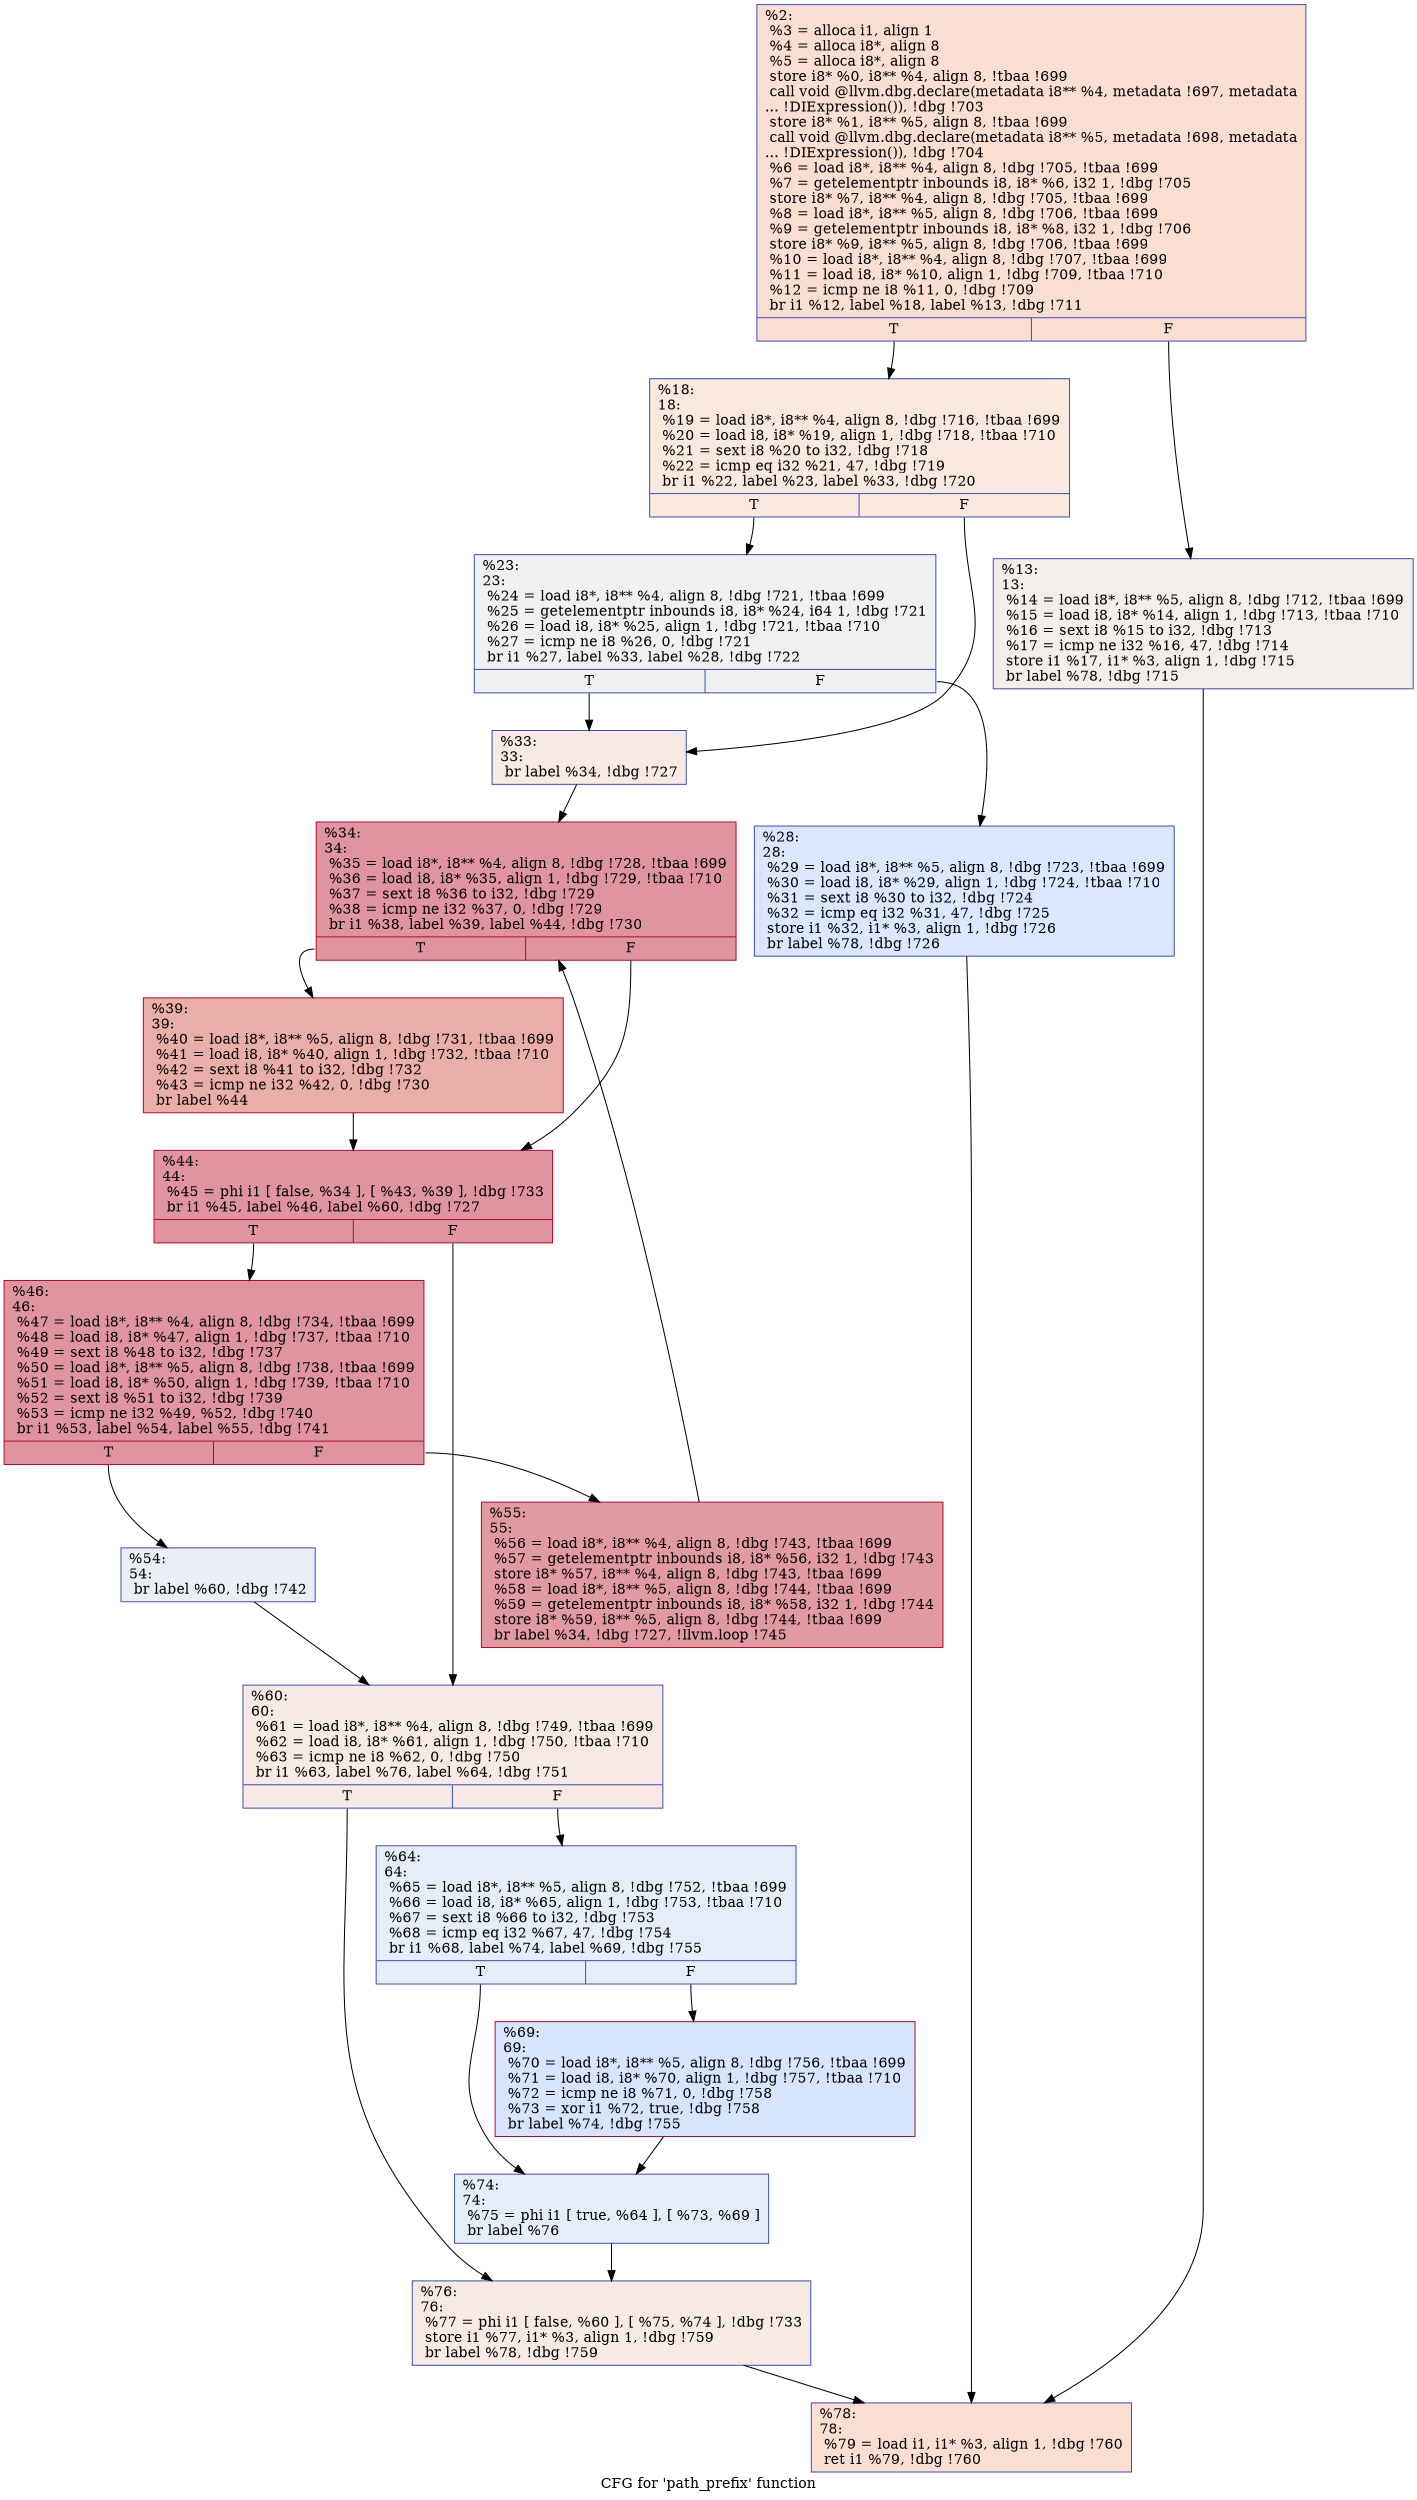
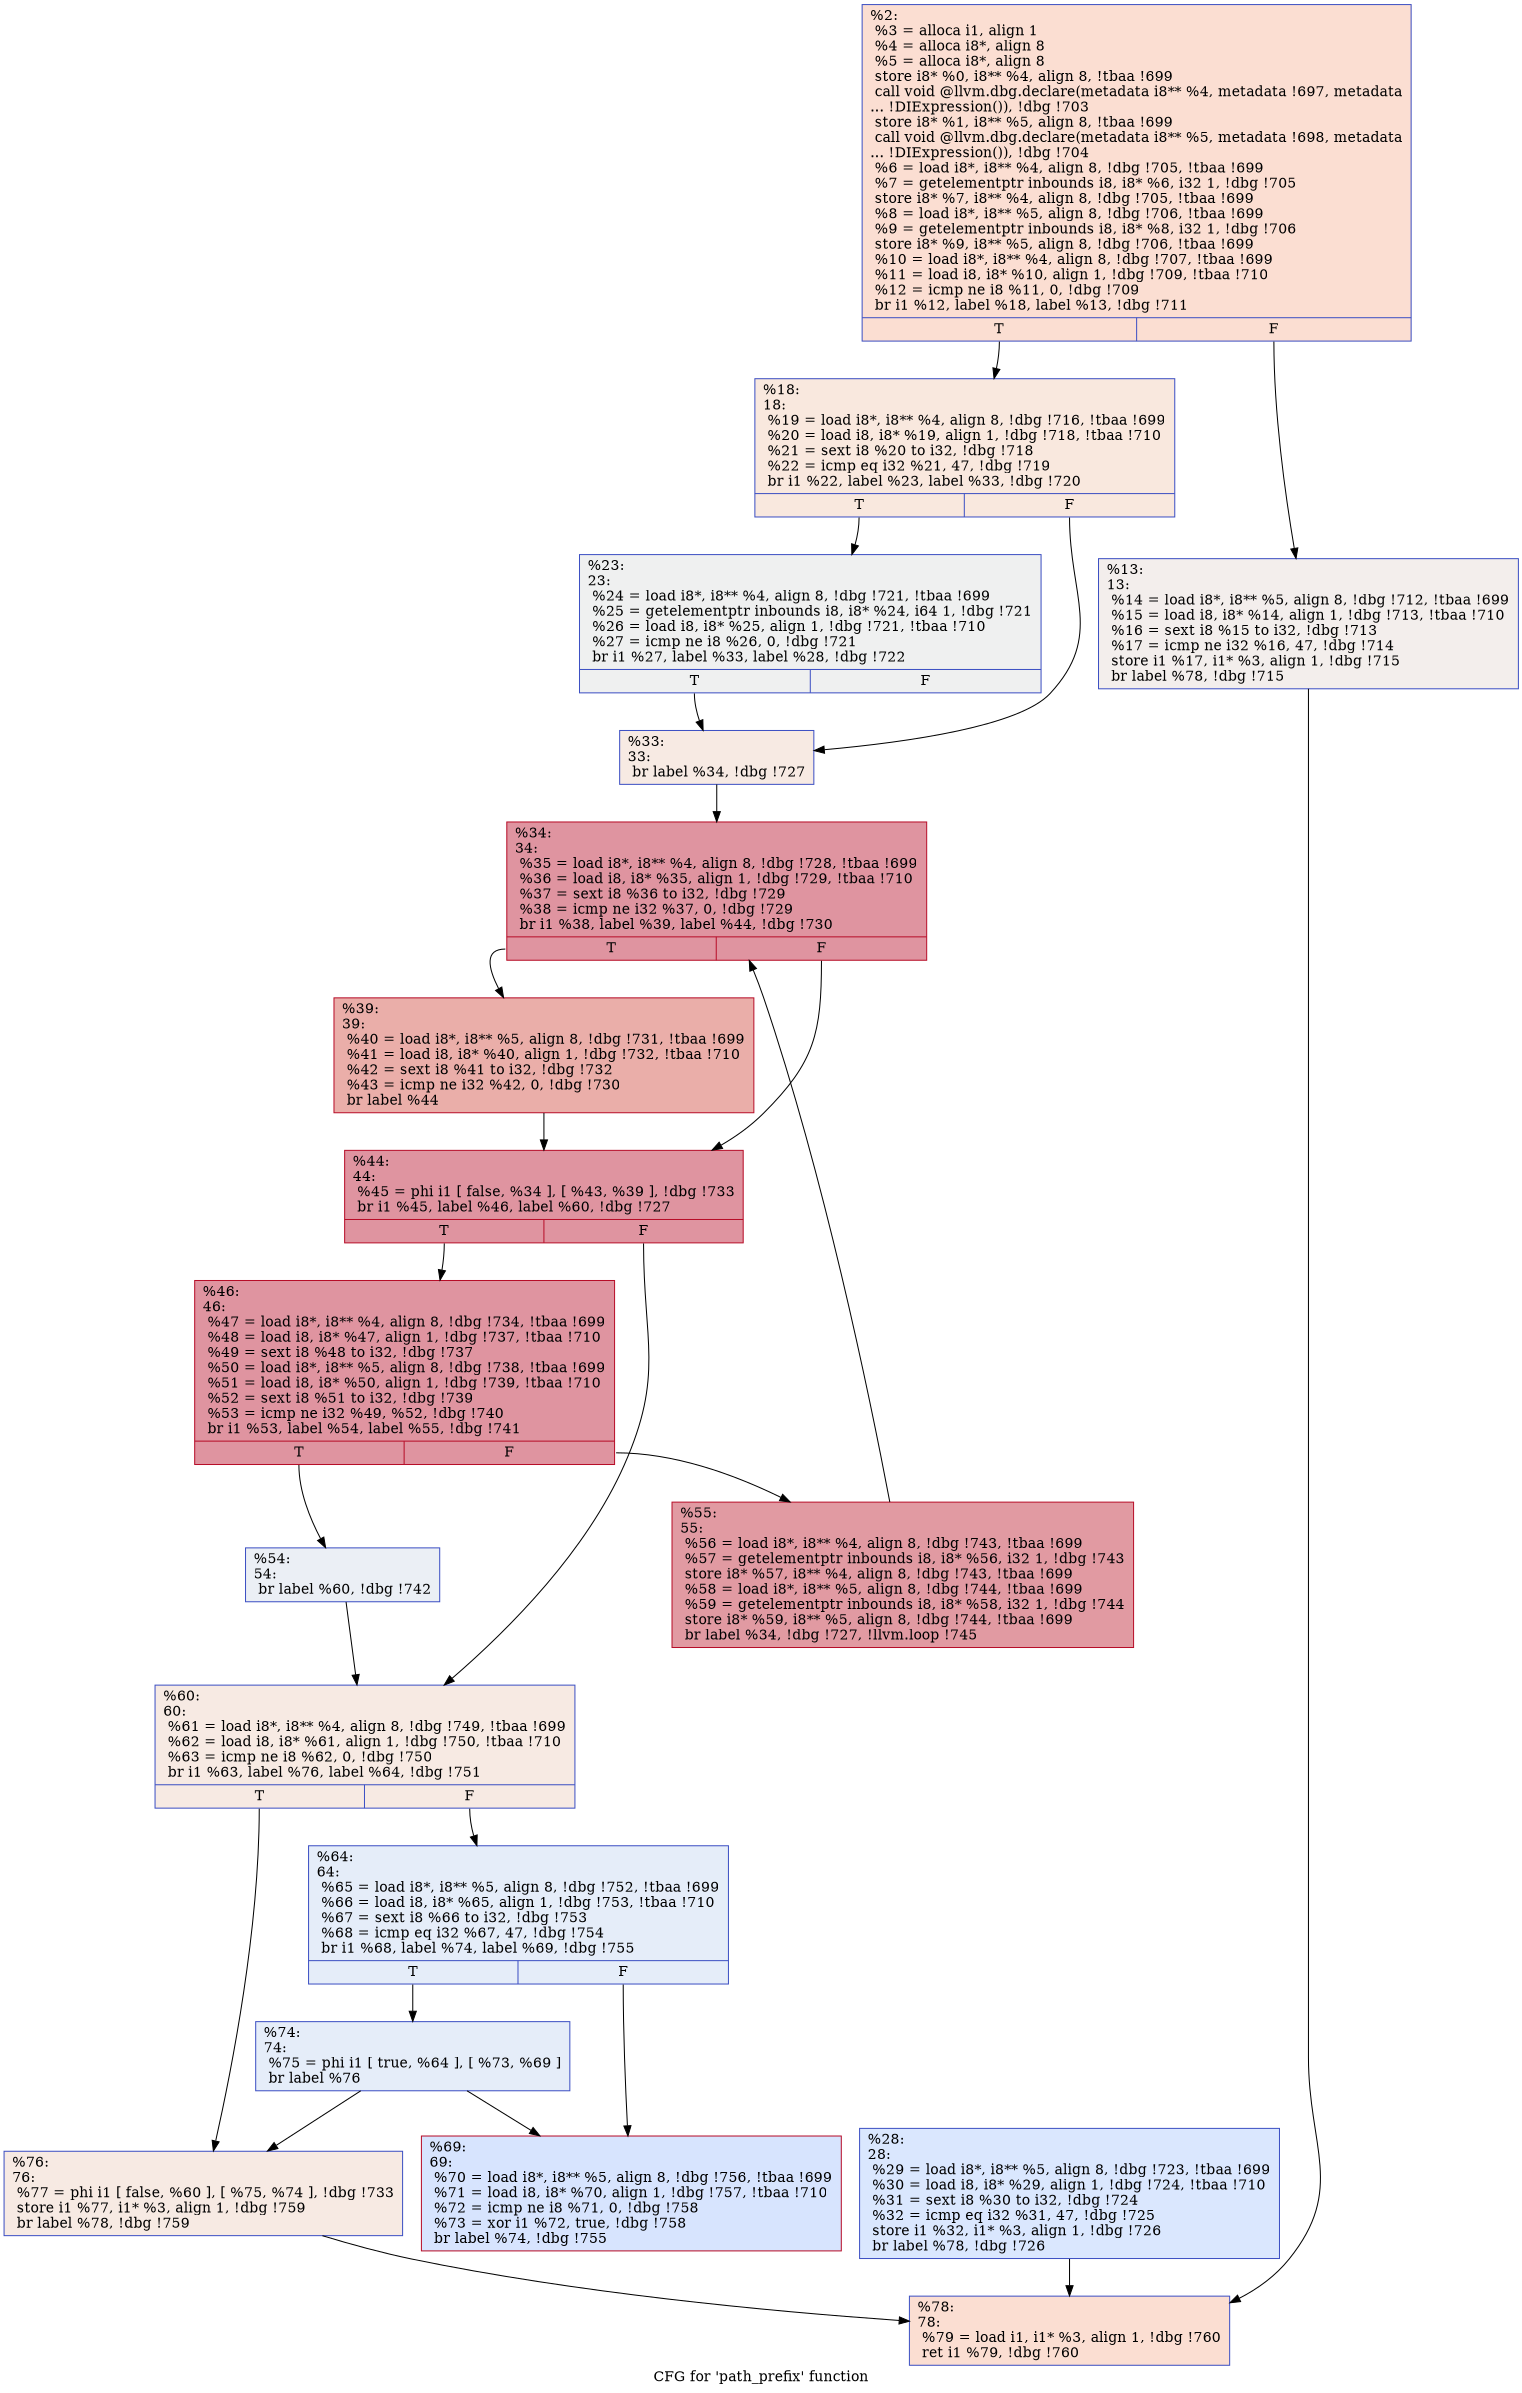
  digraph {
    label="CFG for 'path_prefix' function"
    node [color="#3d50c3ff" fillcolor="#eed0c070" shape=record style=filled]
    n1 [fillcolor="#f7b59970" label="{%2:\l  %3 = alloca i1, align 1\l  %4 = alloca i8*, align 8\l  %5 = alloca i8*, align 8\l  store i8* %0, i8** %4, align 8, !tbaa !699\l  call void @llvm.dbg.declare(metadata i8** %4, metadata !697, metadata\l... !DIExpression()), !dbg !703\l  store i8* %1, i8** %5, align 8, !tbaa !699\l  call void @llvm.dbg.declare(metadata i8** %5, metadata !698, metadata\l... !DIExpression()), !dbg !704\l  %6 = load i8*, i8** %4, align 8, !dbg !705, !tbaa !699\l  %7 = getelementptr inbounds i8, i8* %6, i32 1, !dbg !705\l  store i8* %7, i8** %4, align 8, !dbg !705, !tbaa !699\l  %8 = load i8*, i8** %5, align 8, !dbg !706, !tbaa !699\l  %9 = getelementptr inbounds i8, i8* %8, i32 1, !dbg !706\l  store i8* %9, i8** %5, align 8, !dbg !706, !tbaa !699\l  %10 = load i8*, i8** %4, align 8, !dbg !707, !tbaa !699\l  %11 = load i8, i8* %10, align 1, !dbg !709, !tbaa !710\l  %12 = icmp ne i8 %11, 0, !dbg !709\l  br i1 %12, label %18, label %13, !dbg !711\l|{<s0>T|<s1>F}}"]
    n2 [fillcolor="#f2cab570" label="{%18:\l18:                                               \l  %19 = load i8*, i8** %4, align 8, !dbg !716, !tbaa !699\l  %20 = load i8, i8* %19, align 1, !dbg !718, !tbaa !710\l  %21 = sext i8 %20 to i32, !dbg !718\l  %22 = icmp eq i32 %21, 47, !dbg !719\l  br i1 %22, label %23, label %33, !dbg !720\l|{<s0>T|<s1>F}}"]
    n3 [fillcolor="#e3d9d370" label="{%13:\l13:                                               \l  %14 = load i8*, i8** %5, align 8, !dbg !712, !tbaa !699\l  %15 = load i8, i8* %14, align 1, !dbg !713, !tbaa !710\l  %16 = sext i8 %15 to i32, !dbg !713\l  %17 = icmp ne i32 %16, 47, !dbg !714\l  store i1 %17, i1* %3, align 1, !dbg !715\l  br label %78, !dbg !715\l}"]
    n4 [fillcolor="#dbdcde70" label="{%23:\l23:                                               \l  %24 = load i8*, i8** %4, align 8, !dbg !721, !tbaa !699\l  %25 = getelementptr inbounds i8, i8* %24, i64 1, !dbg !721\l  %26 = load i8, i8* %25, align 1, !dbg !721, !tbaa !710\l  %27 = icmp ne i8 %26, 0, !dbg !721\l  br i1 %27, label %33, label %28, !dbg !722\l|{<s0>T|<s1>F}}"]
    n5 [label="{%33:\l33:                                               \l  br label %34, !dbg !727\l}"]
    n6 [fillcolor="#f7b59970" label="{%78:\l78:                                               \l  %79 = load i1, i1* %3, align 1, !dbg !760\l  ret i1 %79, !dbg !760\l}"]
    n7 [fillcolor="#abc8fd70" label="{%28:\l28:                                               \l  %29 = load i8*, i8** %5, align 8, !dbg !723, !tbaa !699\l  %30 = load i8, i8* %29, align 1, !dbg !724, !tbaa !710\l  %31 = sext i8 %30 to i32, !dbg !724\l  %32 = icmp eq i32 %31, 47, !dbg !725\l  store i1 %32, i1* %3, align 1, !dbg !726\l  br label %78, !dbg !726\l}"]
    n8 [color="#b70d28ff" fillcolor="#b70d2870" label="{%34:\l34:                                               \l  %35 = load i8*, i8** %4, align 8, !dbg !728, !tbaa !699\l  %36 = load i8, i8* %35, align 1, !dbg !729, !tbaa !710\l  %37 = sext i8 %36 to i32, !dbg !729\l  %38 = icmp ne i32 %37, 0, !dbg !729\l  br i1 %38, label %39, label %44, !dbg !730\l|{<s0>T|<s1>F}}"]
    n9 [color="#b70d28ff" fillcolor="#d0473d70" label="{%39:\l39:                                               \l  %40 = load i8*, i8** %5, align 8, !dbg !731, !tbaa !699\l  %41 = load i8, i8* %40, align 1, !dbg !732, !tbaa !710\l  %42 = sext i8 %41 to i32, !dbg !732\l  %43 = icmp ne i32 %42, 0, !dbg !730\l  br label %44\l}"]
    n10 [color="#b70d28ff" fillcolor="#b70d2870" label="{%44:\l44:                                               \l  %45 = phi i1 [ false, %34 ], [ %43, %39 ], !dbg !733\l  br i1 %45, label %46, label %60, !dbg !727\l|{<s0>T|<s1>F}}"]
    n11 [color="#b70d28ff" fillcolor="#b70d2870" label="{%46:\l46:                                               \l  %47 = load i8*, i8** %4, align 8, !dbg !734, !tbaa !699\l  %48 = load i8, i8* %47, align 1, !dbg !737, !tbaa !710\l  %49 = sext i8 %48 to i32, !dbg !737\l  %50 = load i8*, i8** %5, align 8, !dbg !738, !tbaa !699\l  %51 = load i8, i8* %50, align 1, !dbg !739, !tbaa !710\l  %52 = sext i8 %51 to i32, !dbg !739\l  %53 = icmp ne i32 %49, %52, !dbg !740\l  br i1 %53, label %54, label %55, !dbg !741\l|{<s0>T|<s1>F}}"]
    n12 [label="{%60:\l60:                                               \l  %61 = load i8*, i8** %4, align 8, !dbg !749, !tbaa !699\l  %62 = load i8, i8* %61, align 1, !dbg !750, !tbaa !710\l  %63 = icmp ne i8 %62, 0, !dbg !750\l  br i1 %63, label %76, label %64, !dbg !751\l|{<s0>T|<s1>F}}"]
    n13 [fillcolor="#d1dae970" label="{%54:\l54:                                               \l  br label %60, !dbg !742\l}"]
    n14 [color="#b70d28ff" fillcolor="#bb1b2c70" label="{%55:\l55:                                               \l  %56 = load i8*, i8** %4, align 8, !dbg !743, !tbaa !699\l  %57 = getelementptr inbounds i8, i8* %56, i32 1, !dbg !743\l  store i8* %57, i8** %4, align 8, !dbg !743, !tbaa !699\l  %58 = load i8*, i8** %5, align 8, !dbg !744, !tbaa !699\l  %59 = getelementptr inbounds i8, i8* %58, i32 1, !dbg !744\l  store i8* %59, i8** %5, align 8, !dbg !744, !tbaa !699\l  br label %34, !dbg !727, !llvm.loop !745\l}"]
    n15 [label="{%76:\l76:                                               \l  %77 = phi i1 [ false, %60 ], [ %75, %74 ], !dbg !733\l  store i1 %77, i1* %3, align 1, !dbg !759\l  br label %78, !dbg !759\l}"]
    n16 [fillcolor="#c5d6f270" label="{%64:\l64:                                               \l  %65 = load i8*, i8** %5, align 8, !dbg !752, !tbaa !699\l  %66 = load i8, i8* %65, align 1, !dbg !753, !tbaa !710\l  %67 = sext i8 %66 to i32, !dbg !753\l  %68 = icmp eq i32 %67, 47, !dbg !754\l  br i1 %68, label %74, label %69, !dbg !755\l|{<s0>T|<s1>F}}"]
    n17 [fillcolor="#c5d6f270" label="{%74:\l74:                                               \l  %75 = phi i1 [ true, %64 ], [ %73, %69 ]\l  br label %76\l}"]
    n18 [color="#b70d28ff" fillcolor="#a5c3fe70" label="{%69:\l69:                                               \l  %70 = load i8*, i8** %5, align 8, !dbg !756, !tbaa !699\l  %71 = load i8, i8* %70, align 1, !dbg !757, !tbaa !710\l  %72 = icmp ne i8 %71, 0, !dbg !758\l  %73 = xor i1 %72, true, !dbg !758\l  br label %74, !dbg !755\l}"]
    n1 -> n2 [tailport=s0]
    n1 -> n3 [tailport=s1]
    n2 -> n4 [tailport=s0]
    n2 -> n5 [tailport=s1]
    n3 -> n6
    n4 -> n5 [tailport=s0]
-   n4 -> n7 [tailport=s1]
    n5 -> n8
    n7 -> n6
    n8 -> n9 [tailport=s0]
    n8 -> n10 [tailport=s1]
    n9 -> n10
    n10 -> n11 [tailport=s0]
    n10 -> n12 [tailport=s1]
    n11 -> n13 [tailport=s0]
    n11 -> n14 [tailport=s1]
    n12 -> n15 [tailport=s0]
    n12 -> n16 [tailport=s1]
    n13 -> n12
    n14 -> n8
    n15 -> n6
    n16 -> n17 [tailport=s0]
    n16 -> n18 [tailport=s1]
    n17 -> n15
-   n18 -> n17
+   n17 -> n18
  }
